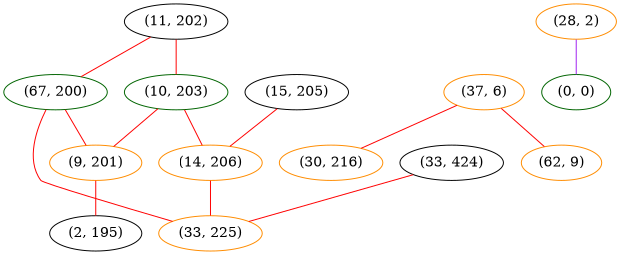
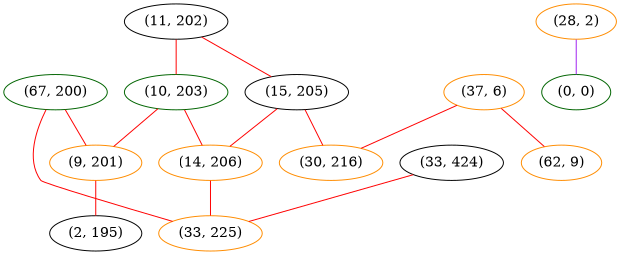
  graph {
    node [color=darkorange]
    edge [color=red weight=1]
    "(11, 202)" [color=black]
    "(15, 205)" [color=black]
    "(10, 203)" [color=darkgreen]
    "(14, 206)"
    "(30, 216)"
    "(9, 201)"
    "(2, 195)" [color=black]
    n8 [label="(33, 225)"]
    "(37, 6)"
    "(62, 9)"
    "(0, 0)" [color=darkgreen]
    "(28, 2)"
    "(67, 200)" [color=darkgreen]
    n14 [color=black label="(33, 424)"]
-   "(11, 202)" -- "(67, 200)"
+   "(11, 202)" -- "(15, 205)"
    "(11, 202)" -- "(10, 203)"
    "(15, 205)" -- "(14, 206)"
+   "(15, 205)" -- "(30, 216)"
    "(10, 203)" -- "(14, 206)"
    "(10, 203)" -- "(9, 201)"
    "(14, 206)" -- n8
    "(9, 201)" -- "(2, 195)"
    "(37, 6)" -- "(30, 216)"
    "(37, 6)" -- "(62, 9)"
    "(28, 2)" -- "(0, 0)" [color=purple weight=4]
    "(67, 200)" -- "(9, 201)"
    "(67, 200)" -- n8
    n14 -- n8
  }
